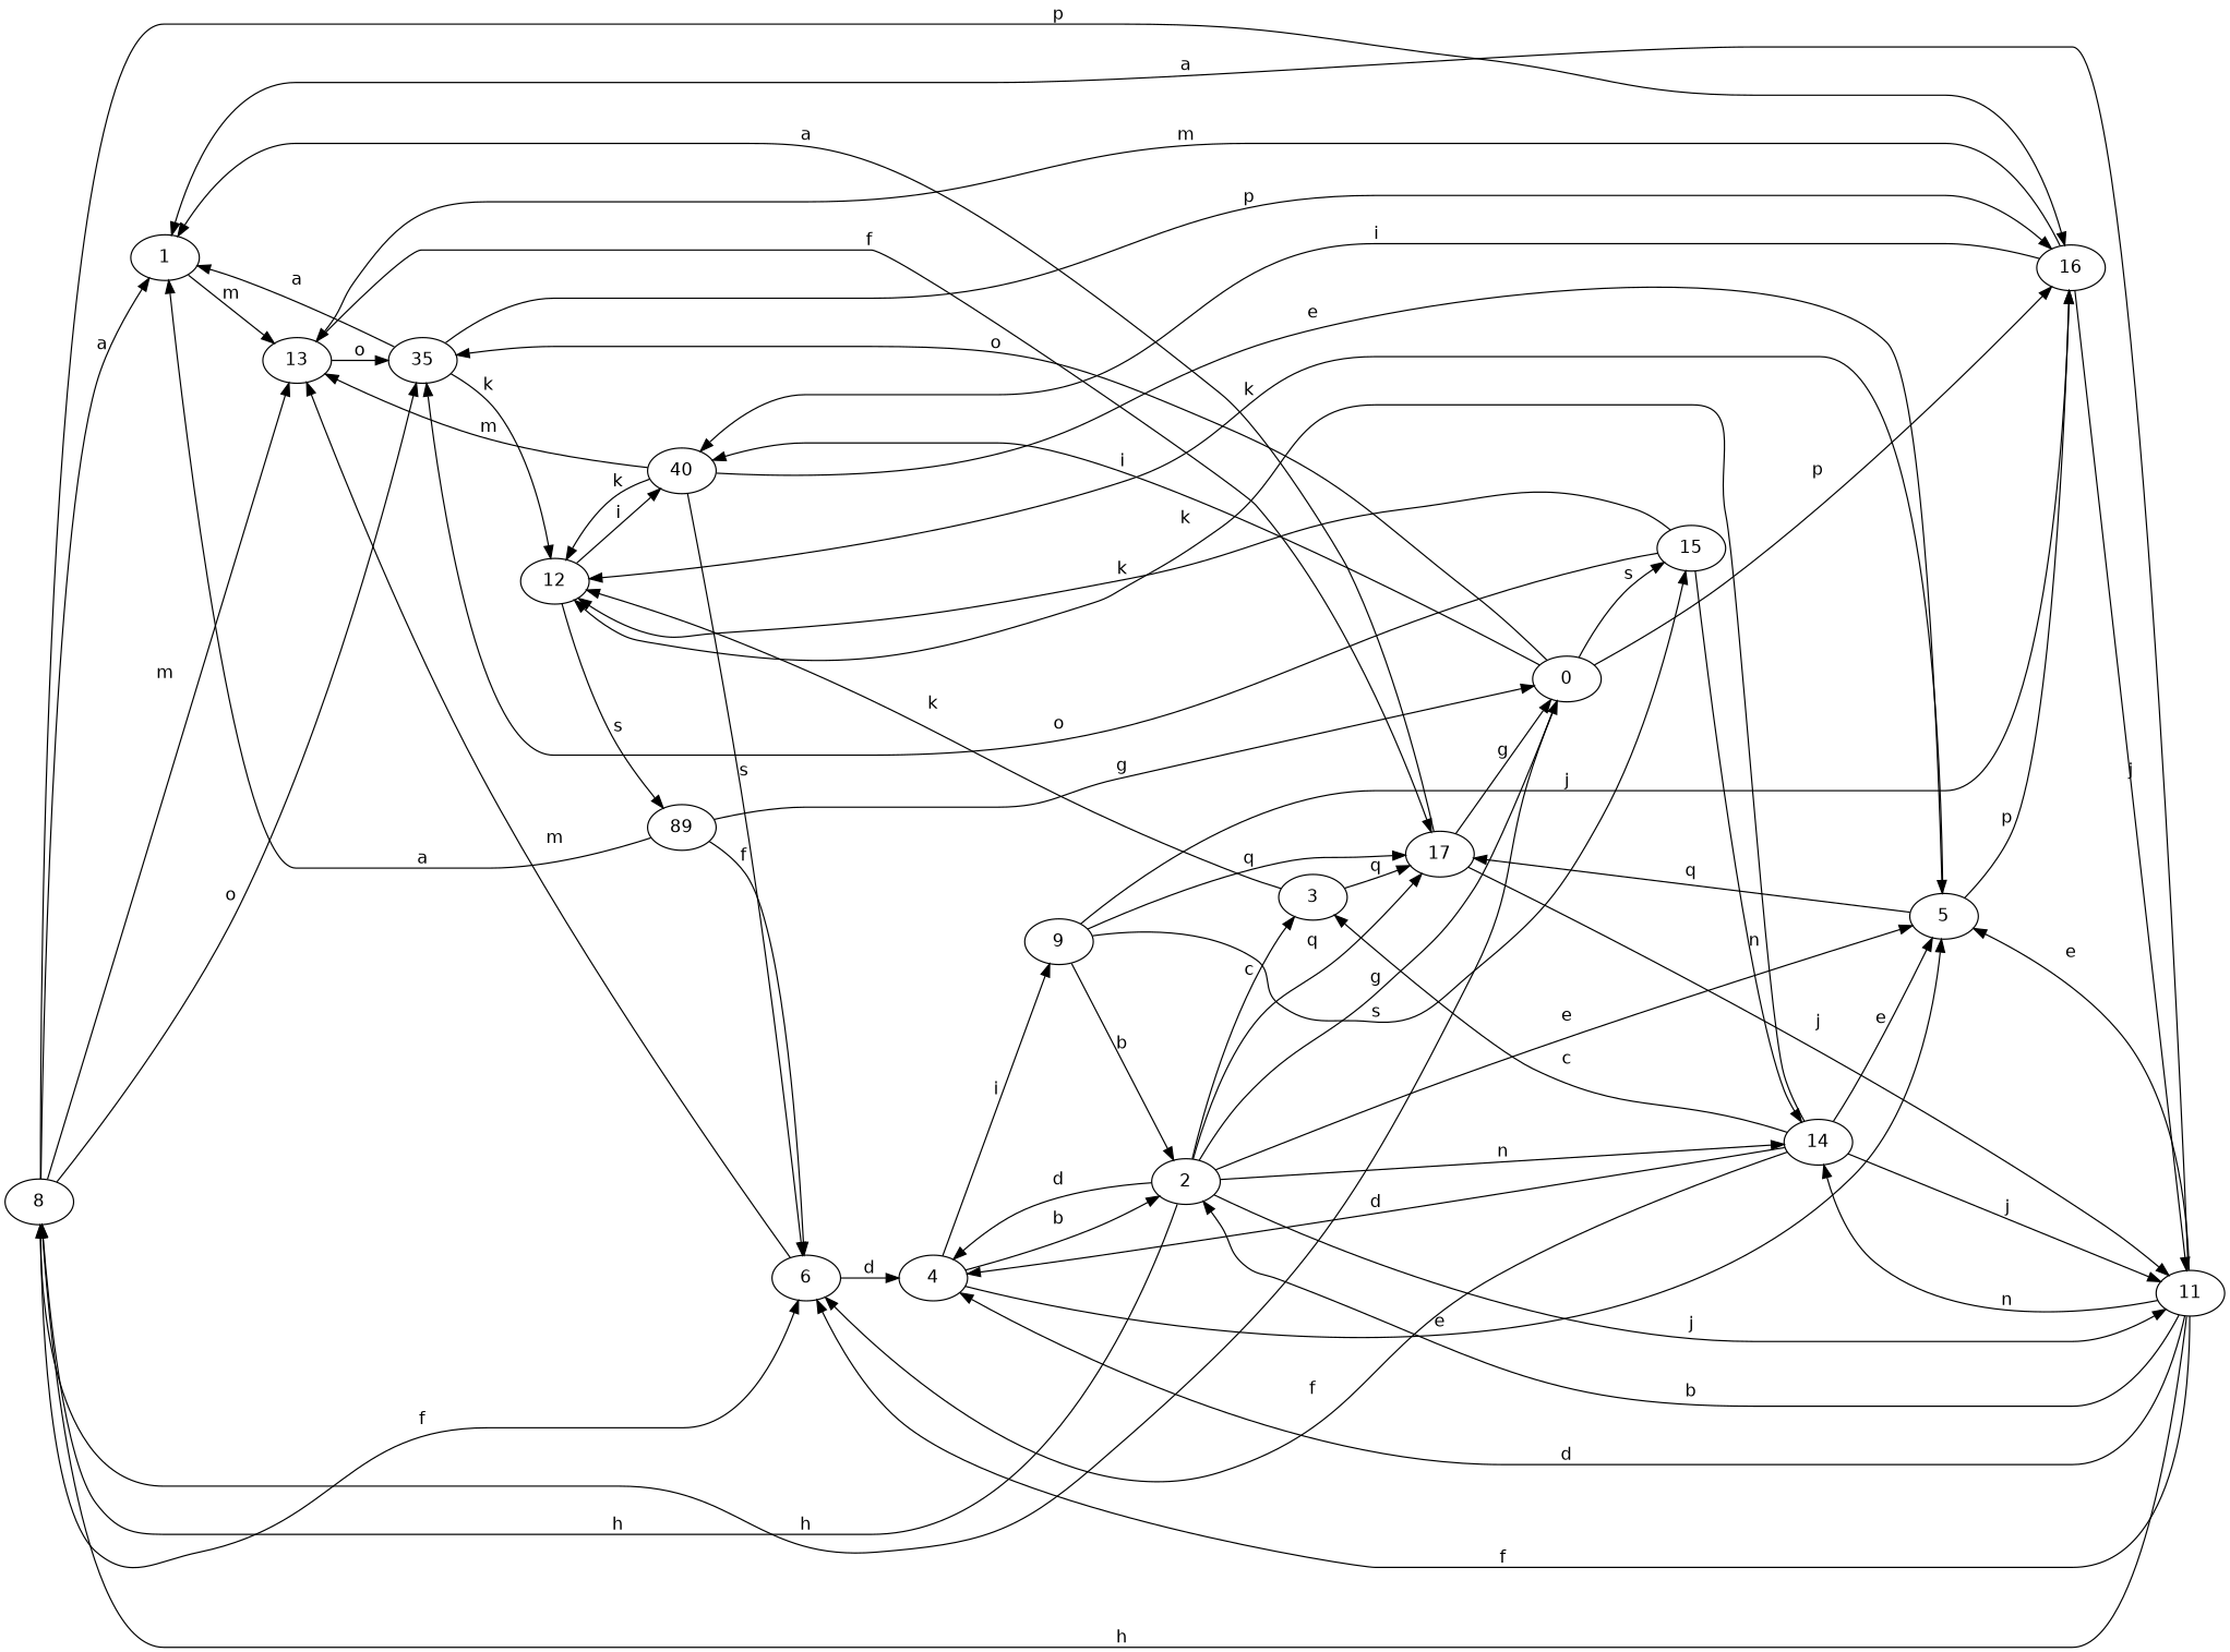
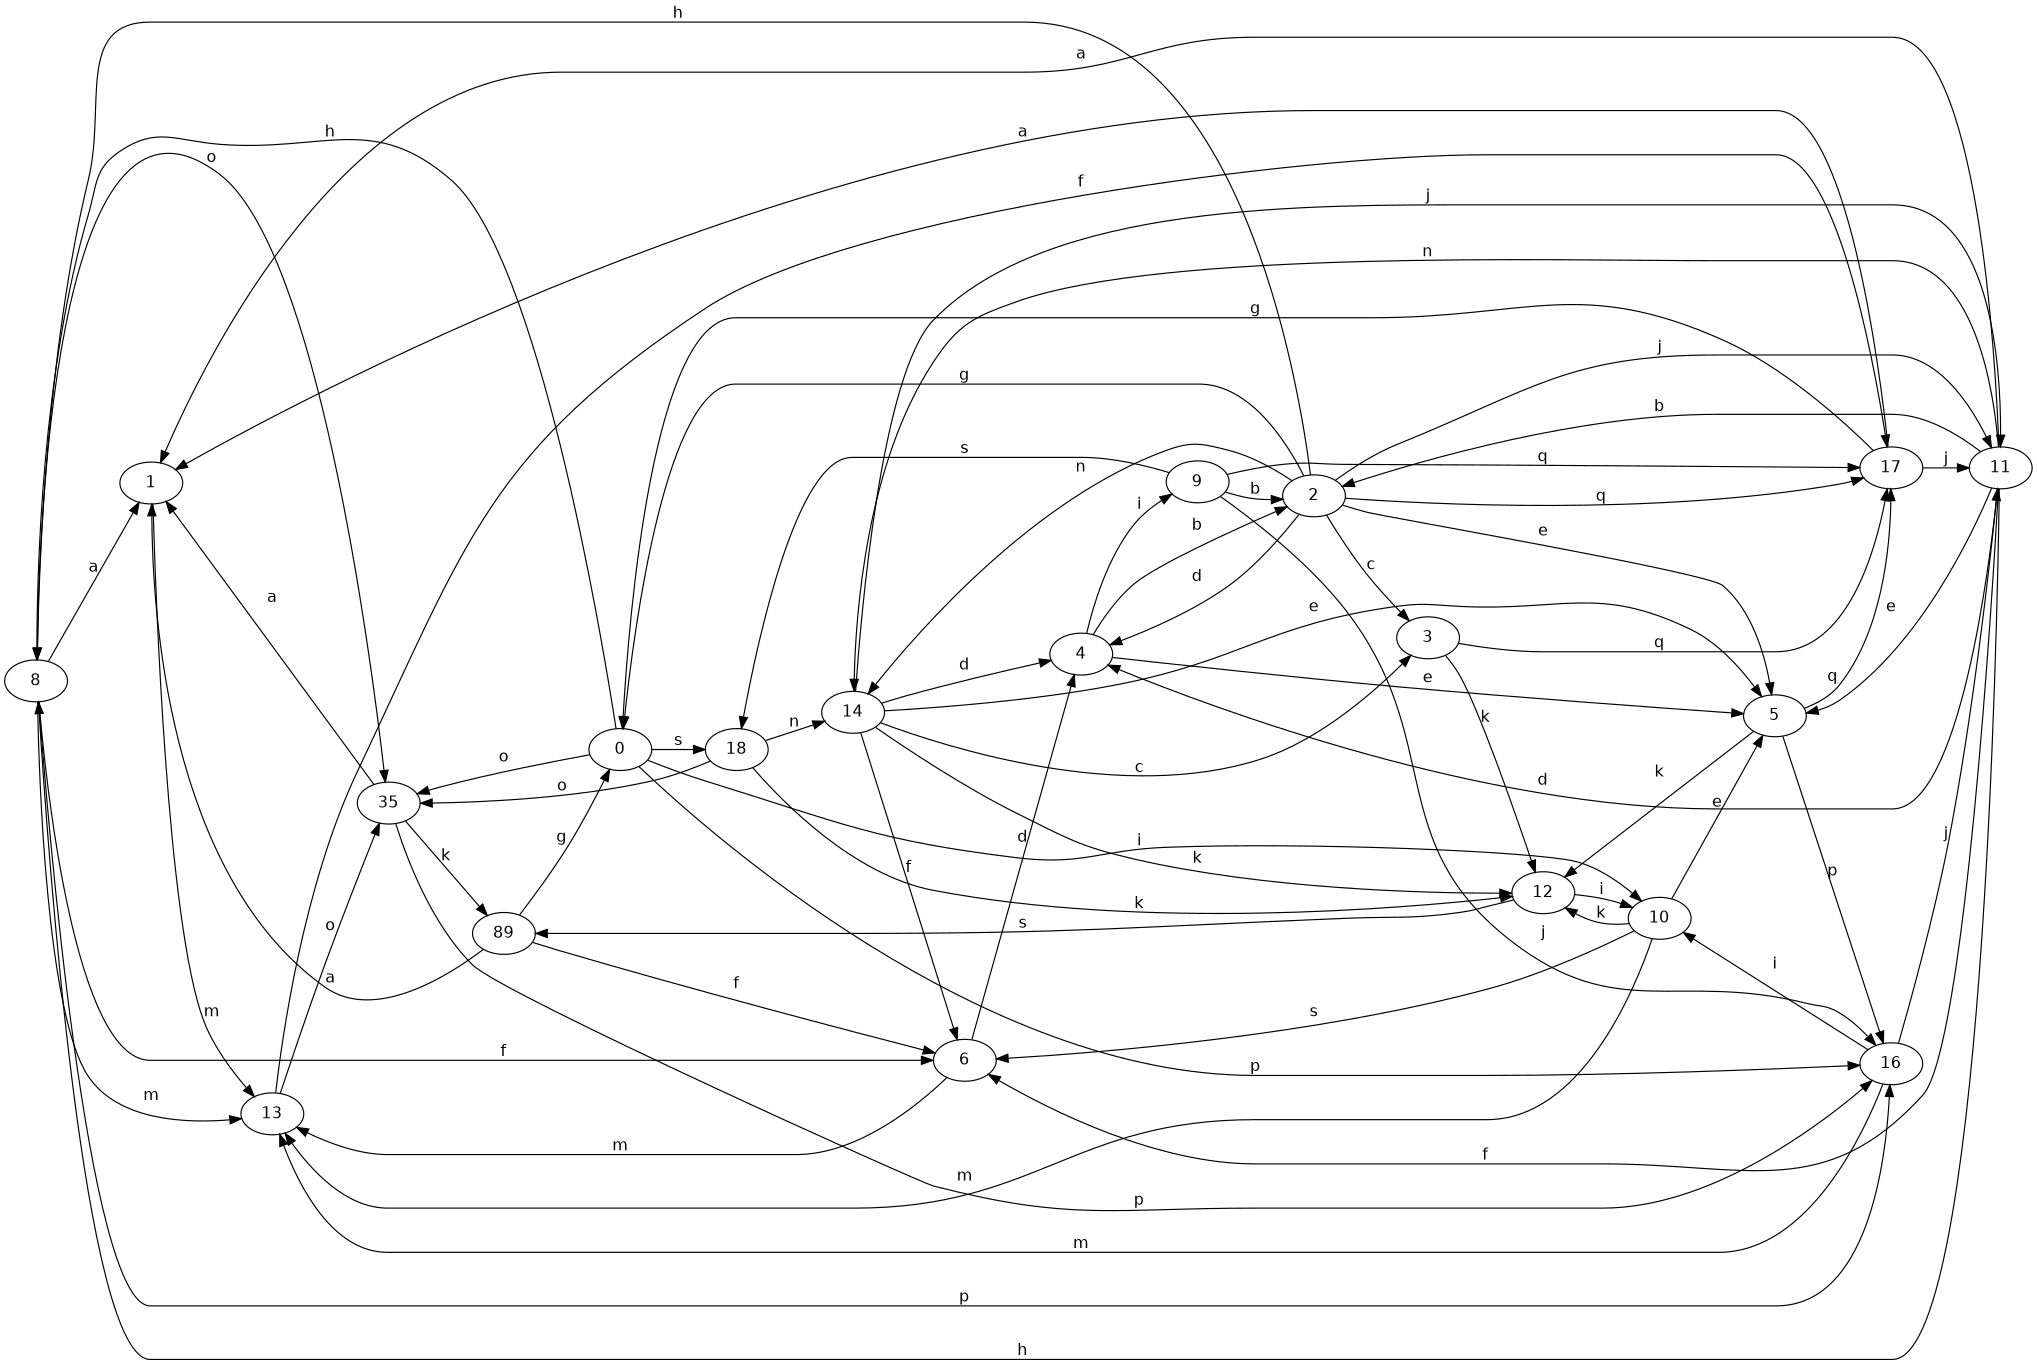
  strict digraph {
    fontname="DejaVu Sans"
    rankdir=LR
    node [fontname="DejaVu Sans"]
    edge [fontname="DejaVu Sans"]
    8
    1
    n3 [label=35]
    6
    16
    13
    12
    4
    11
-   10 [label=40]
+   10
    17
    2
    14
    5
    9
    n16 [label=0]
    3
    n18 [label=89]
-   18 [label=15]
+   18
    8 -> 1 [label=a]
    8 -> n3 [label=o]
    8 -> 6 [label=f]
    8 -> 16 [label=p]
    8 -> 13 [label=m]
    1 -> 13 [label=m]
    n3 -> 1 [label=a]
    n3 -> 16 [label=p]
-   n3 -> 12 [label=k]
+   n3 -> n18 [label=k]
    6 -> 13 [label=m]
    6 -> 4 [label=d]
    16 -> 13 [label=m]
    16 -> 11 [label=j]
    16 -> 10 [label=i]
    13 -> n3 [label=o]
    13 -> 17 [label=f]
    12 -> 10 [label=i]
    12 -> n18 [label=s]
    4 -> 2 [label=b]
    4 -> 5 [label=e]
    4 -> 9 [label=i]
    11 -> 8 [label=h]
    11 -> 1 [label=a]
    11 -> 6 [label=f]
    11 -> 4 [label=d]
    11 -> 2 [label=b]
    11 -> 14 [label=n]
    11 -> 5 [label=e]
    10 -> 6 [label=s]
    10 -> 13 [label=m]
    10 -> 12 [label=k]
    10 -> 5 [label=e]
    17 -> 1 [label=a]
    17 -> 11 [label=j]
    17 -> n16 [label=g]
    2 -> 8 [label=h]
    2 -> 4 [label=d]
    2 -> 11 [label=j]
    2 -> 17 [label=q]
    2 -> 14 [label=n]
    2 -> 5 [label=e]
    2 -> n16 [label=g]
    2 -> 3 [label=c]
    14 -> 6 [label=f]
    14 -> 12 [label=k]
    14 -> 4 [label=d]
    14 -> 11 [label=j]
    14 -> 5 [label=e]
    14 -> 3 [label=c]
    5 -> 16 [label=p]
    5 -> 12 [label=k]
    5 -> 17 [label=q]
    9 -> 16 [label=j]
    9 -> 17 [label=q]
    9 -> 2 [label=b]
    9 -> 18 [label=s]
    n16 -> 8 [label=h]
    n16 -> n3 [label=o]
    n16 -> 16 [label=p]
    n16 -> 10 [label=i]
    n16 -> 18 [label=s]
    3 -> 12 [label=k]
    3 -> 17 [label=q]
    n18 -> 1 [label=a]
    n18 -> 6 [label=f]
    n18 -> n16 [label=g]
    18 -> n3 [label=o]
    18 -> 12 [label=k]
    18 -> 14 [label=n]
  }
